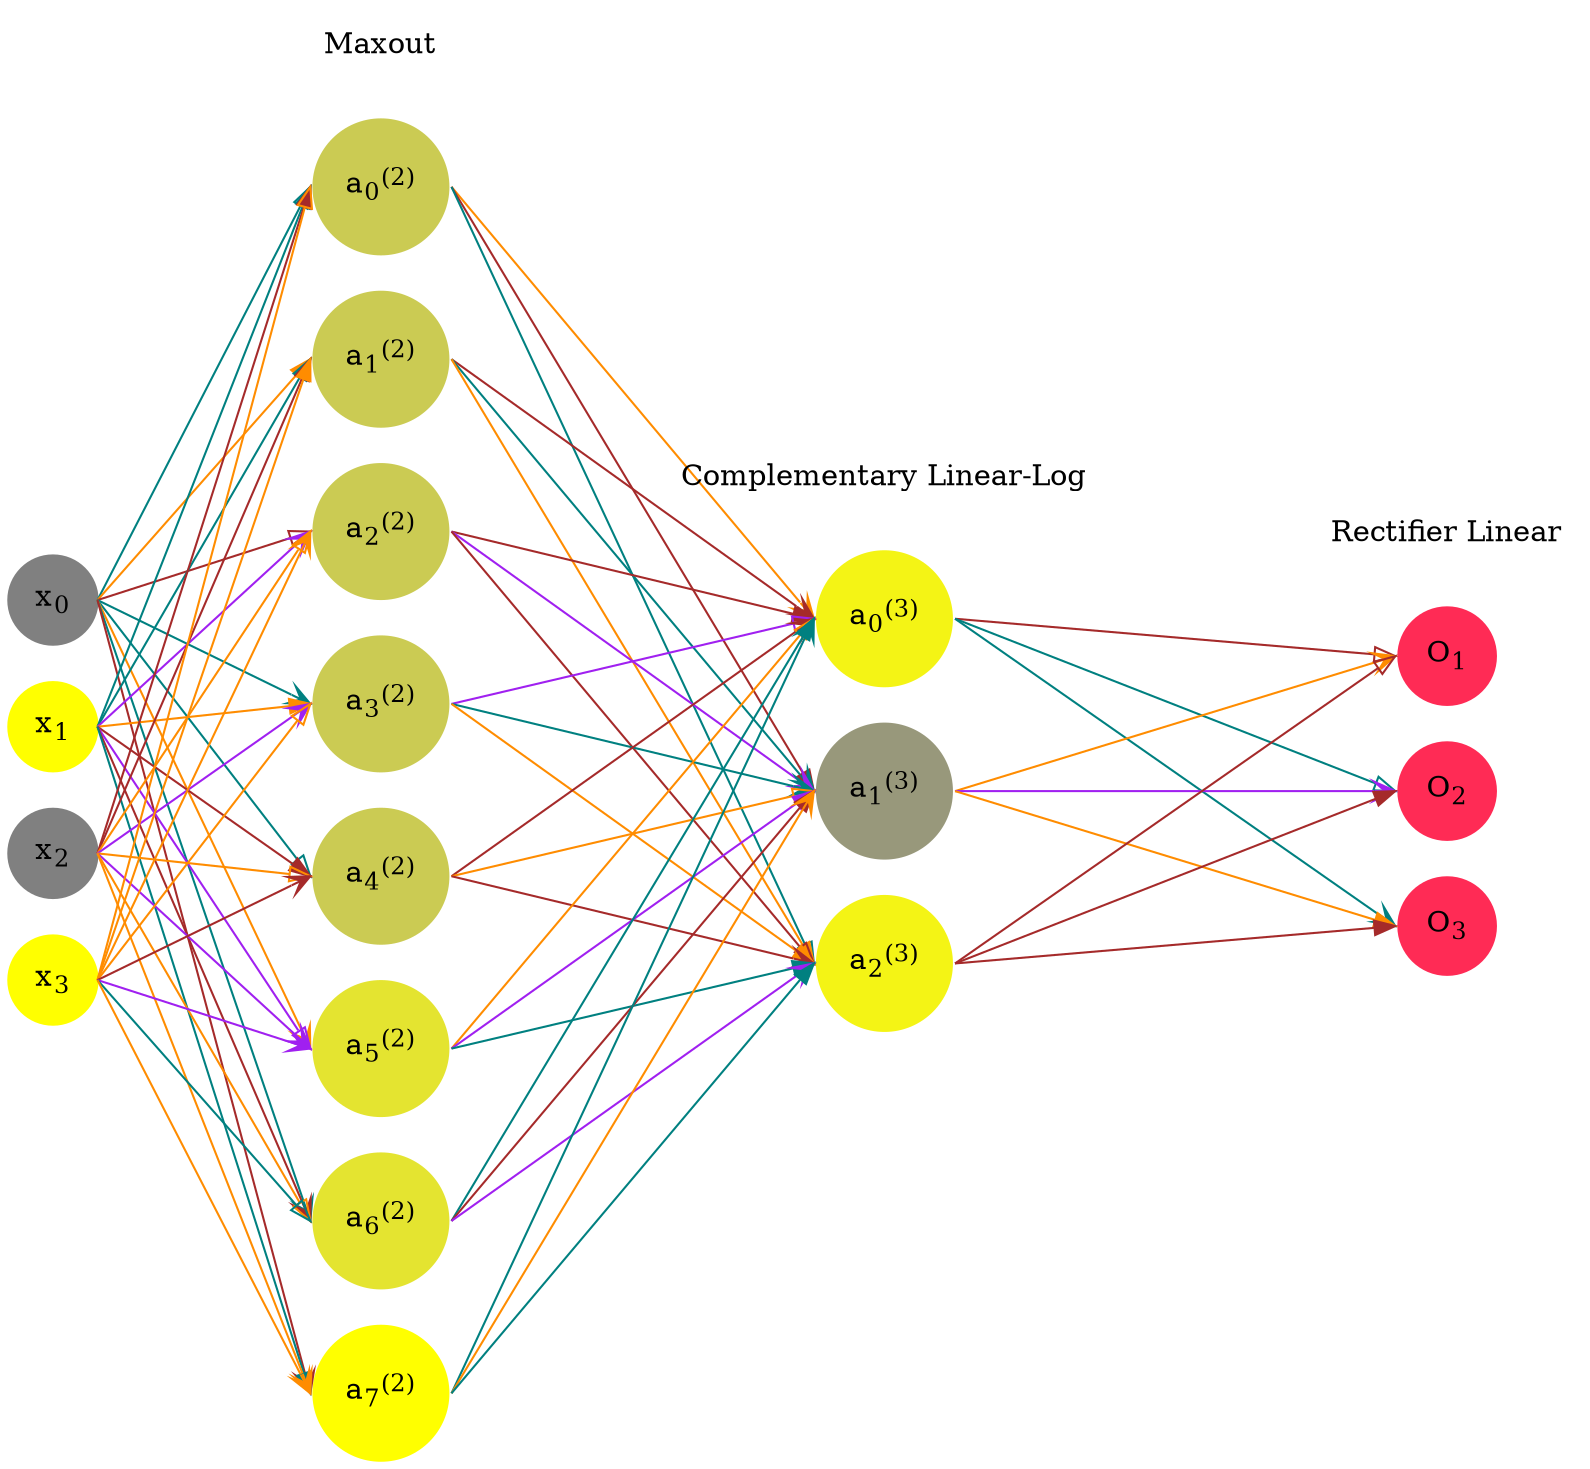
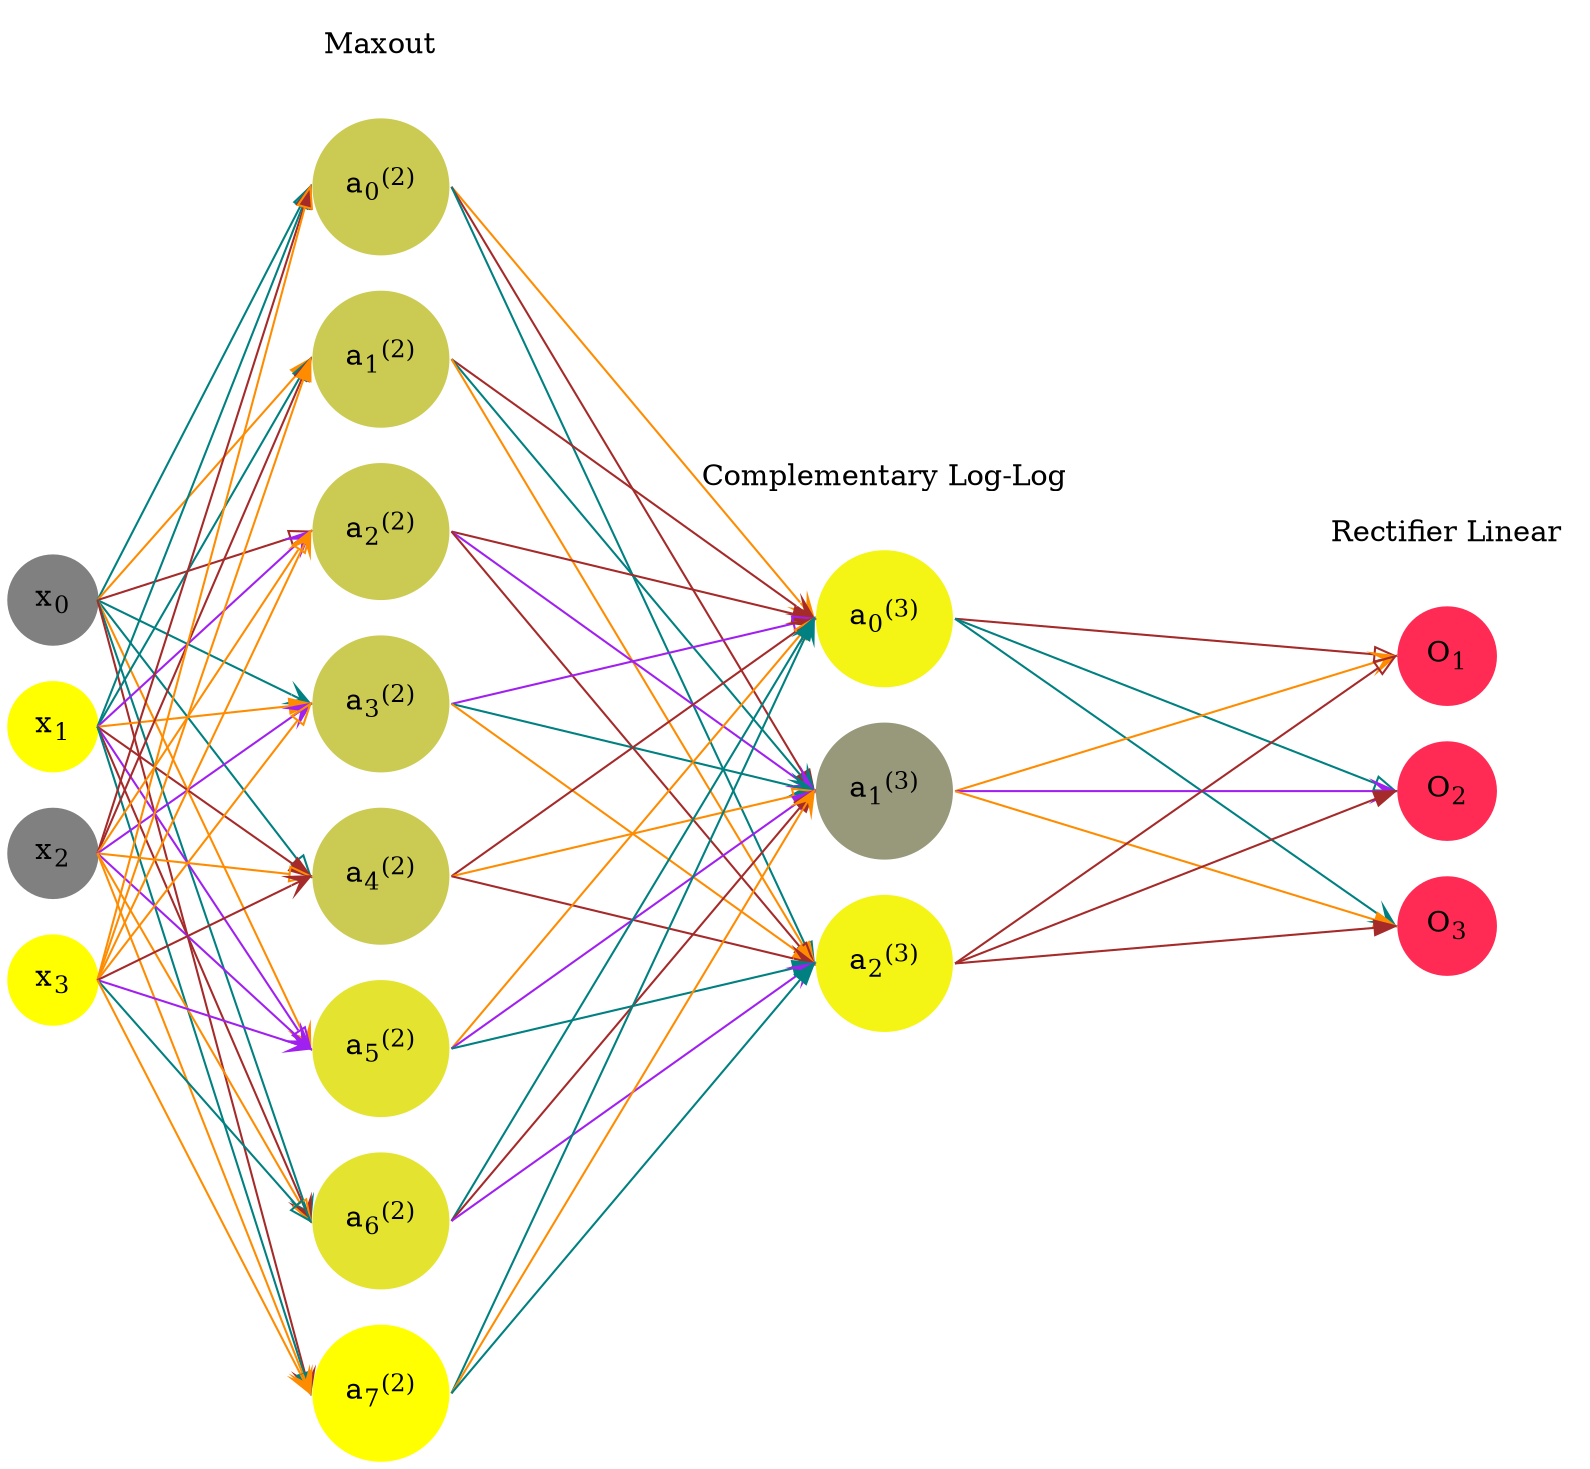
  digraph {
    rankdir=LR
    ranksep=1.4
    splines=false
    node [color="0.1667, 0.589555, 0.794778" fillcolor="0.1667, 0.589555, 0.794778" shape=circle style=filled]
    edge [headport=w style=solid tailport=e color=darkorange arrowhead=vee]
    n1 [color="0.1667, 0.0, 0.5" fillcolor="0.1667, 0.0, 0.5" label=<x<sub>0</sub>>]
    n2 [color="0.1667, 1.0, 1.0" fillcolor="0.1667, 1.0, 1.0" label=<x<sub>1</sub>>]
    n3 [color="0.1667, 0.0, 0.5" fillcolor="0.1667, 0.0, 0.5" label=<x<sub>2</sub>>]
    n4 [color="0.1667, 1.0, 1.0" fillcolor="0.1667, 1.0, 1.0" label=<x<sub>3</sub>>]
    n5 [label=<a<sub>0</sub><sup>(2)</sup>>]
    n6 [label=<a<sub>1</sub><sup>(2)</sup>>]
    n7 [label=<a<sub>2</sub><sup>(2)</sup>>]
    n8 [label=<a<sub>3</sub><sup>(2)</sup>>]
    n9 [label=<a<sub>4</sub><sup>(2)</sup>>]
    n10 [color="0.1667, 0.786113, 0.893057" fillcolor="0.1667, 0.786113, 0.893057" label=<a<sub>5</sub><sup>(2)</sup>>]
    n11 [color="0.1667, 0.786113, 0.893057" fillcolor="0.1667, 0.786113, 0.893057" label=<a<sub>6</sub><sup>(2)</sup>>]
    n12 [color="0.1667, 1.155582, 1.077791" fillcolor="0.1667, 1.155582, 1.077791" label=<a<sub>7</sub><sup>(2)</sup>>]
    n13 [color="0.1667, 0.910531, 0.955265" fillcolor="0.1667, 0.910531, 0.955265" label=<a<sub>0</sub><sup>(3)</sup>>]
    n14 [color="0.1667, 0.192977, 0.596488" fillcolor="0.1667, 0.192977, 0.596488" label=<a<sub>1</sub><sup>(3)</sup>>]
    n15 [color="0.1667, 0.913936, 0.956968" fillcolor="0.1667, 0.913936, 0.956968" label=<a<sub>2</sub><sup>(3)</sup>>]
    n16 [color="0.9667, 0.83, 1.0" fillcolor="0.9667, 0.83, 1.0" label=<O<sub>1</sub>>]
    n17 [color="0.9667, 0.83, 1.0" fillcolor="0.9667, 0.83, 1.0" label=<O<sub>2</sub>>]
    n18 [color="0.9667, 0.83, 1.0" fillcolor="0.9667, 0.83, 1.0" label=<O<sub>3</sub>>]
    n19 [label=Maxout shape=plaintext color="" fillcolor="" style=""]
-   n20 [label="Complementary Linear-Log" shape=plaintext color="" fillcolor="" style=""]
+   n20 [label="Complementary Log-Log" shape=plaintext color="" fillcolor="" style=""]
    n21 [label="Rectifier Linear" shape=plaintext color="" fillcolor="" style=""]
    subgraph sub_1 {
      n1
    }
    subgraph sub_2 {
      n2
    }
    subgraph sub_3 {
      n3
    }
    subgraph sub_4 {
      n4
    }
    subgraph sub_5 {
      n5
    }
    subgraph sub_6 {
      n6
    }
    subgraph sub_7 {
      n7
    }
    subgraph sub_8 {
      n8
    }
    subgraph sub_9 {
      n9
    }
    subgraph sub_10 {
      n10
    }
    subgraph sub_11 {
      n11
    }
    subgraph sub_12 {
      n12
    }
    subgraph sub_13 {
      n13
    }
    subgraph sub_14 {
      n14
    }
    subgraph sub_15 {
      n15
    }
    subgraph sub_16 {
      n16
    }
    subgraph sub_17 {
      n17
    }
    subgraph sub_18 {
      n18
    }
    subgraph sub_19 {
      rank=same
      n1
      n2
      n3
      n4
    }
    subgraph sub_20 {
      rank=same
      n5
      n6
      n7
      n8
      n9
      n10
      n11
      n12
    }
    subgraph sub_21 {
      rank=same
      n13
      n14
      n15
    }
    subgraph sub_22 {
      rank=same
      n16
      n17
      n18
    }
    subgraph sub_23 {
      rank=same
      n5
      n19
    }
    subgraph sub_24 {
      rank=same
      n13
      n20
    }
    subgraph sub_25 {
      rank=same
      n16
      n21
    }
    n1 -> n2 [style=invis color="" arrowhead=""]
    n1 -> n5 [color=teal arrowhead=onormal]
    n1 -> n6 [arrowhead=normal]
    n1 -> n7 [color=brown arrowhead=onormal]
    n1 -> n8 [color=teal]
    n1 -> n9 [color=teal arrowhead=onormal]
    n1 -> n10
    n1 -> n11 [color=teal]
    n1 -> n12 [color=brown]
    n2 -> n3 [style=invis color="" arrowhead=""]
    n2 -> n5 [color=teal arrowhead=normal]
    n2 -> n6 [color=teal arrowhead=normal]
    n2 -> n7 [color=purple]
    n2 -> n8 [arrowhead=normal]
    n2 -> n9 [color=brown arrowhead=normal]
    n2 -> n10 [color=purple arrowhead=onormal]
    n2 -> n11 [color=brown]
    n2 -> n12 [color=teal arrowhead=normal]
    n3 -> n4 [style=invis color="" arrowhead=""]
    n3 -> n5 [color=brown arrowhead=normal]
    n3 -> n6 [color=brown arrowhead=normal]
    n3 -> n7 [arrowhead=onormal]
    n3 -> n8 [color=purple]
    n3 -> n9 [arrowhead=onormal]
    n3 -> n10 [color=purple]
    n3 -> n11 [arrowhead=onormal]
    n3 -> n12
    n4 -> n5 [arrowhead=onormal]
    n4 -> n6 [arrowhead=normal]
    n4 -> n7
    n4 -> n8 [arrowhead=onormal]
    n4 -> n9 [color=brown]
    n4 -> n10 [color=purple]
    n4 -> n11 [color=teal arrowhead=onormal]
    n4 -> n12
    n5 -> n6 [style=invis color="" arrowhead=""]
    n5 -> n13
    n5 -> n14 [color=brown arrowhead=normal]
    n5 -> n15 [color=teal arrowhead=onormal]
    n6 -> n7 [style=invis color="" arrowhead=""]
    n6 -> n13 [color=brown]
    n6 -> n14 [color=teal]
    n6 -> n15 [arrowhead=normal]
    n7 -> n8 [style=invis color="" arrowhead=""]
    n7 -> n13 [color=brown arrowhead=normal]
    n7 -> n14 [color=purple]
    n7 -> n15 [color=brown arrowhead=onormal]
    n8 -> n9 [style=invis color="" arrowhead=""]
    n8 -> n13 [color=purple arrowhead=onormal]
    n8 -> n14 [color=teal]
    n8 -> n15 [arrowhead=normal]
    n9 -> n10 [style=invis color="" arrowhead=""]
    n9 -> n13 [color=brown]
    n9 -> n14 [arrowhead=onormal]
    n9 -> n15 [color=brown]
    n10 -> n11 [style=invis color="" arrowhead=""]
    n10 -> n13 [arrowhead=onormal]
    n10 -> n14 [color=purple arrowhead=normal]
    n10 -> n15 [color=teal arrowhead=normal]
    n11 -> n12 [style=invis color="" arrowhead=""]
    n11 -> n13 [color=teal arrowhead=normal]
    n11 -> n14 [color=brown arrowhead=normal]
    n11 -> n15 [color=purple]
    n12 -> n13 [color=teal]
    n12 -> n14
    n12 -> n15 [color=teal arrowhead=normal]
    n13 -> n14 [style=invis color="" arrowhead=""]
    n13 -> n16 [color=brown arrowhead=onormal]
    n13 -> n17 [color=teal arrowhead=onormal]
    n13 -> n18 [color=teal]
    n14 -> n15 [style=invis color="" arrowhead=""]
    n14 -> n16
    n14 -> n17 [color=purple]
    n14 -> n18 [arrowhead=normal]
    n15 -> n16 [color=brown arrowhead=onormal]
    n15 -> n17 [color=brown arrowhead=normal]
    n15 -> n18 [color=brown arrowhead=normal]
    n16 -> n17 [style=invis color="" arrowhead=""]
    n17 -> n18 [style=invis color="" arrowhead=""]
    n19 -> n5 [style=invis color="" arrowhead=""]
    n20 -> n13 [style=invis color="" arrowhead=""]
    n21 -> n16 [style=invis color="" arrowhead=""]
  }
